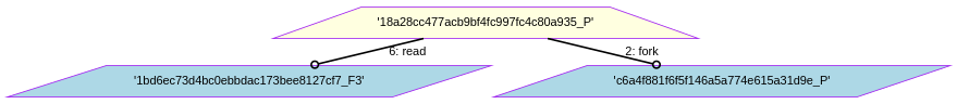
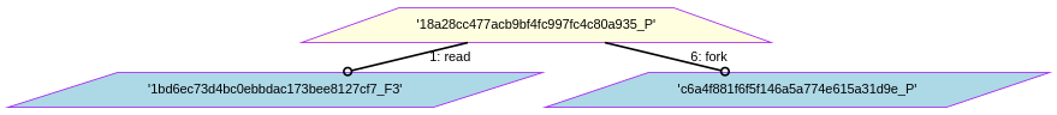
  digraph {
    engine=neato
    fixedsize=false
    fontname="Liberation Sans"
    fontsize=10
    nodesep=0.3
    rankdir=TB
    ranksep=0
    splines=true
    node [color=purple fillcolor=lightblue fontname="Liberation Sans" node_type=Process shape=parallelogram style=filled]
    edge [arrowhead=odot fontname="Liberation Sans" style=bold]
    n1 [label="'1bd6ec73d4bc0ebbdac173bee8127cf7_F3'" node_type=file]
    "'18a28cc477acb9bf4fc997fc4c80a935_P'" [fillcolor=lightyellow shape=trapezium]
    "'c6a4f881f6f5f146a5a774e615a31d9e_P'"
-   "'18a28cc477acb9bf4fc997fc4c80a935_P'" -> n1 [label="6: read"]
-   "'18a28cc477acb9bf4fc997fc4c80a935_P'" -> "'c6a4f881f6f5f146a5a774e615a31d9e_P'" [label="2: fork"]
+   "'18a28cc477acb9bf4fc997fc4c80a935_P'" -> n1 [label="1: read"]
+   "'18a28cc477acb9bf4fc997fc4c80a935_P'" -> "'c6a4f881f6f5f146a5a774e615a31d9e_P'" [label="6: fork"]
  }
